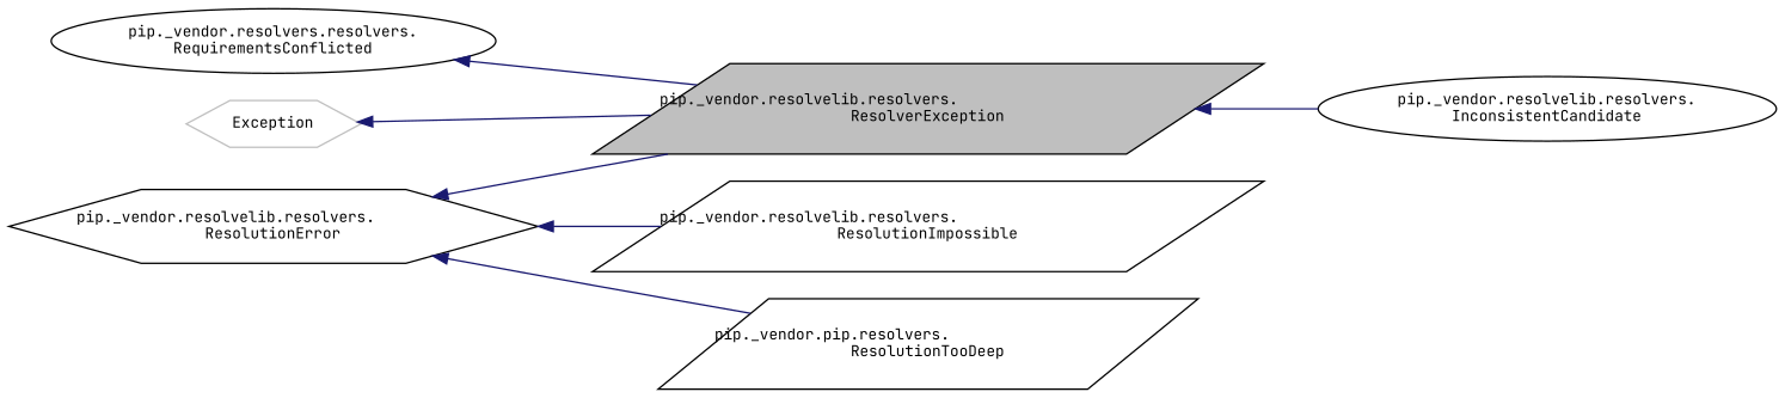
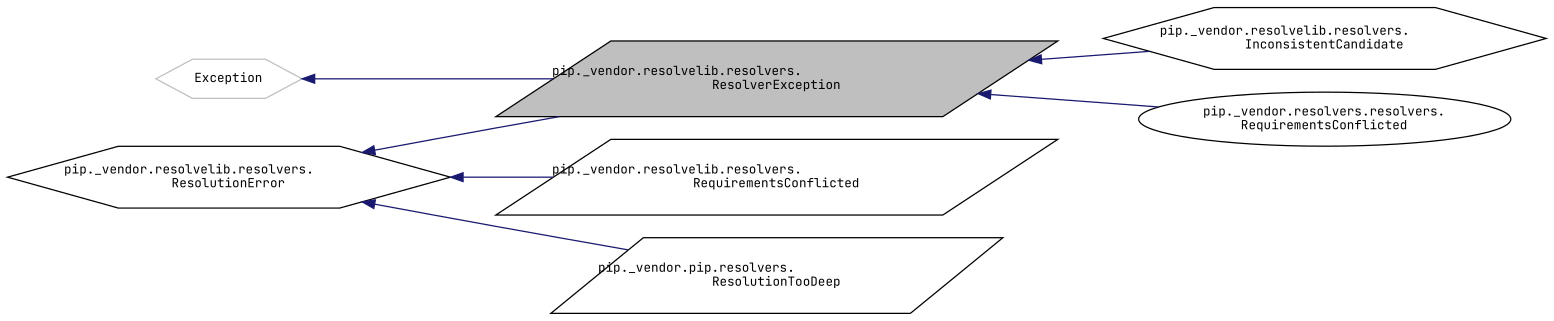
  digraph {
    fontname="JetBrains Mono"
    rankdir=LR
    node [color=black fillcolor=white fontname="JetBrains Mono" fontsize=10 shape=parallelogram style=filled]
    edge [color=midnightblue dir=back fontname="JetBrains Mono" fontsize=10 labelfontname=Helvetica labelfontsize=10 style=solid]
    n1 [fillcolor=grey75 fontcolor=black height=0.2 label="pip._vendor.resolvelib.resolvers.\lResolverException" width=0.4]
-   n2 [height=0.2 label="pip._vendor.resolvelib.resolvers.\lInconsistentCandidate" shape=ellipse width=0.4]
+   n2 [height=0.2 label="pip._vendor.resolvelib.resolvers.\lInconsistentCandidate" shape=hexagon width=0.4]
    n3 [height=0.2 label="pip._vendor.resolvers.resolvers.\lRequirementsConflicted" shape=ellipse width=0.4]
    n4 [height=0.2 label="pip._vendor.resolvelib.resolvers.\lResolutionError" shape=hexagon width=0.4]
-   n5 [height=0.2 label="pip._vendor.resolvelib.resolvers.\lResolutionImpossible" width=0.4]
+   n5 [height=0.2 label="pip._vendor.resolvelib.resolvers.\lRequirementsConflicted" width=0.4]
    n6 [height=0.2 label="pip._vendor.pip.resolvers.\lResolutionTooDeep" width=0.4]
    n7 [color=grey75 height=0.2 label=Exception shape=hexagon width=0.4]
    n1 -> n2
-   n3 -> n1
+   n1 -> n3
    n4 -> n1
    n4 -> n5
    n4 -> n6
    n7 -> n1
  }
